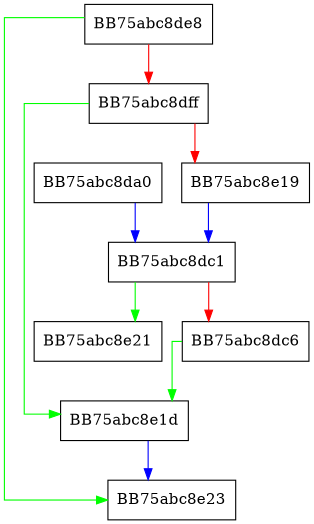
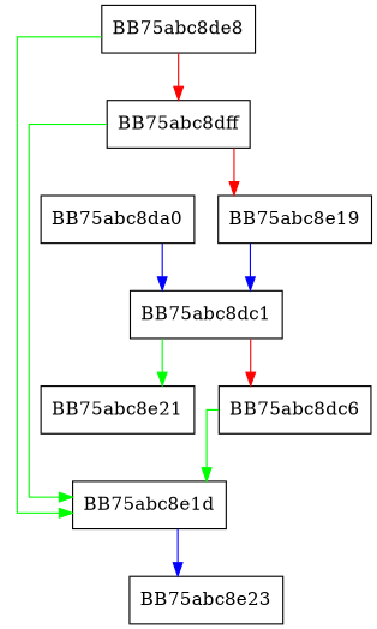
  digraph {
    splines=ortho
    node [shape=box]
    edge [color=green]
    BB75abc8da0
    BB75abc8dc1
    BB75abc8e21
    BB75abc8dc6
    BB75abc8e1d
    BB75abc8e23
    BB75abc8de8
    BB75abc8dff
    BB75abc8e19
    BB75abc8da0 -> BB75abc8dc1 [color=blue]
    BB75abc8dc1 -> BB75abc8e21
    BB75abc8dc1 -> BB75abc8dc6 [color=red]
    BB75abc8dc6 -> BB75abc8e1d
    BB75abc8e1d -> BB75abc8e23 [color=blue]
-   BB75abc8de8 -> BB75abc8e23
+   BB75abc8de8 -> BB75abc8e1d
    BB75abc8de8 -> BB75abc8dff [color=red]
    BB75abc8dff -> BB75abc8e1d
    BB75abc8dff -> BB75abc8e19 [color=red]
    BB75abc8e19 -> BB75abc8dc1 [color=blue]
  }
